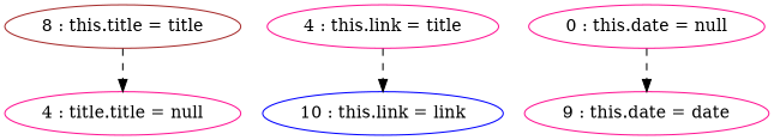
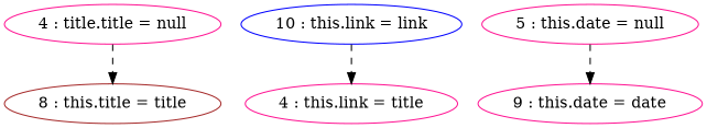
  digraph {
    node [color=deeppink]
    edge [style=dashed]
    n1 [label="4 : title.title = null"]
    "8 : this.title = title" [color=brown]
    n3 [label="4 : this.link = title"]
    "10 : this.link = link" [color=blue]
-   "5 : this.date = null" [label="0 : this.date = null"]
+   "5 : this.date = null"
    "9 : this.date = date"
-   "8 : this.title = title" -> n1
-   n3 -> "10 : this.link = link"
+   n1 -> "8 : this.title = title"
+   "10 : this.link = link" -> n3
    "5 : this.date = null" -> "9 : this.date = date"
  }
